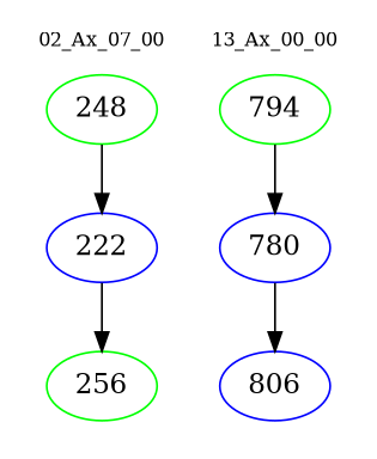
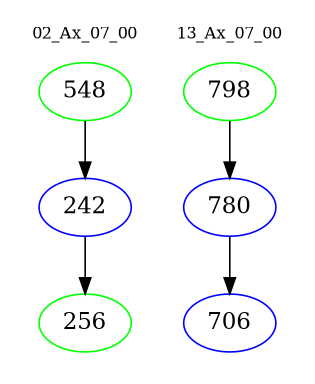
  digraph {
    node [color=green]
    edge [color=black]
-   n1 [label=248]
-   n2 [color=blue label=222]
+   n1 [label=548]
+   n2 [color=blue label=242]
    n3 [label=256]
-   n4 [label=794]
+   n4 [label=798]
    n5 [color=blue label=780]
-   n6 [color=blue label=806]
+   n6 [color=blue label=706]
    subgraph cluster_1 {
      color=white
      fontsize=10
      label="02_Ax_07_00"
      n1
      n2
      n3
    }
    subgraph cluster_2 {
      color=white
      fontsize=10
-     label="13_Ax_00_00"
+     label="13_Ax_07_00"
      n4
      n5
      n6
    }
    n1 -> n2
    n2 -> n3
    n4 -> n5
    n5 -> n6
  }
